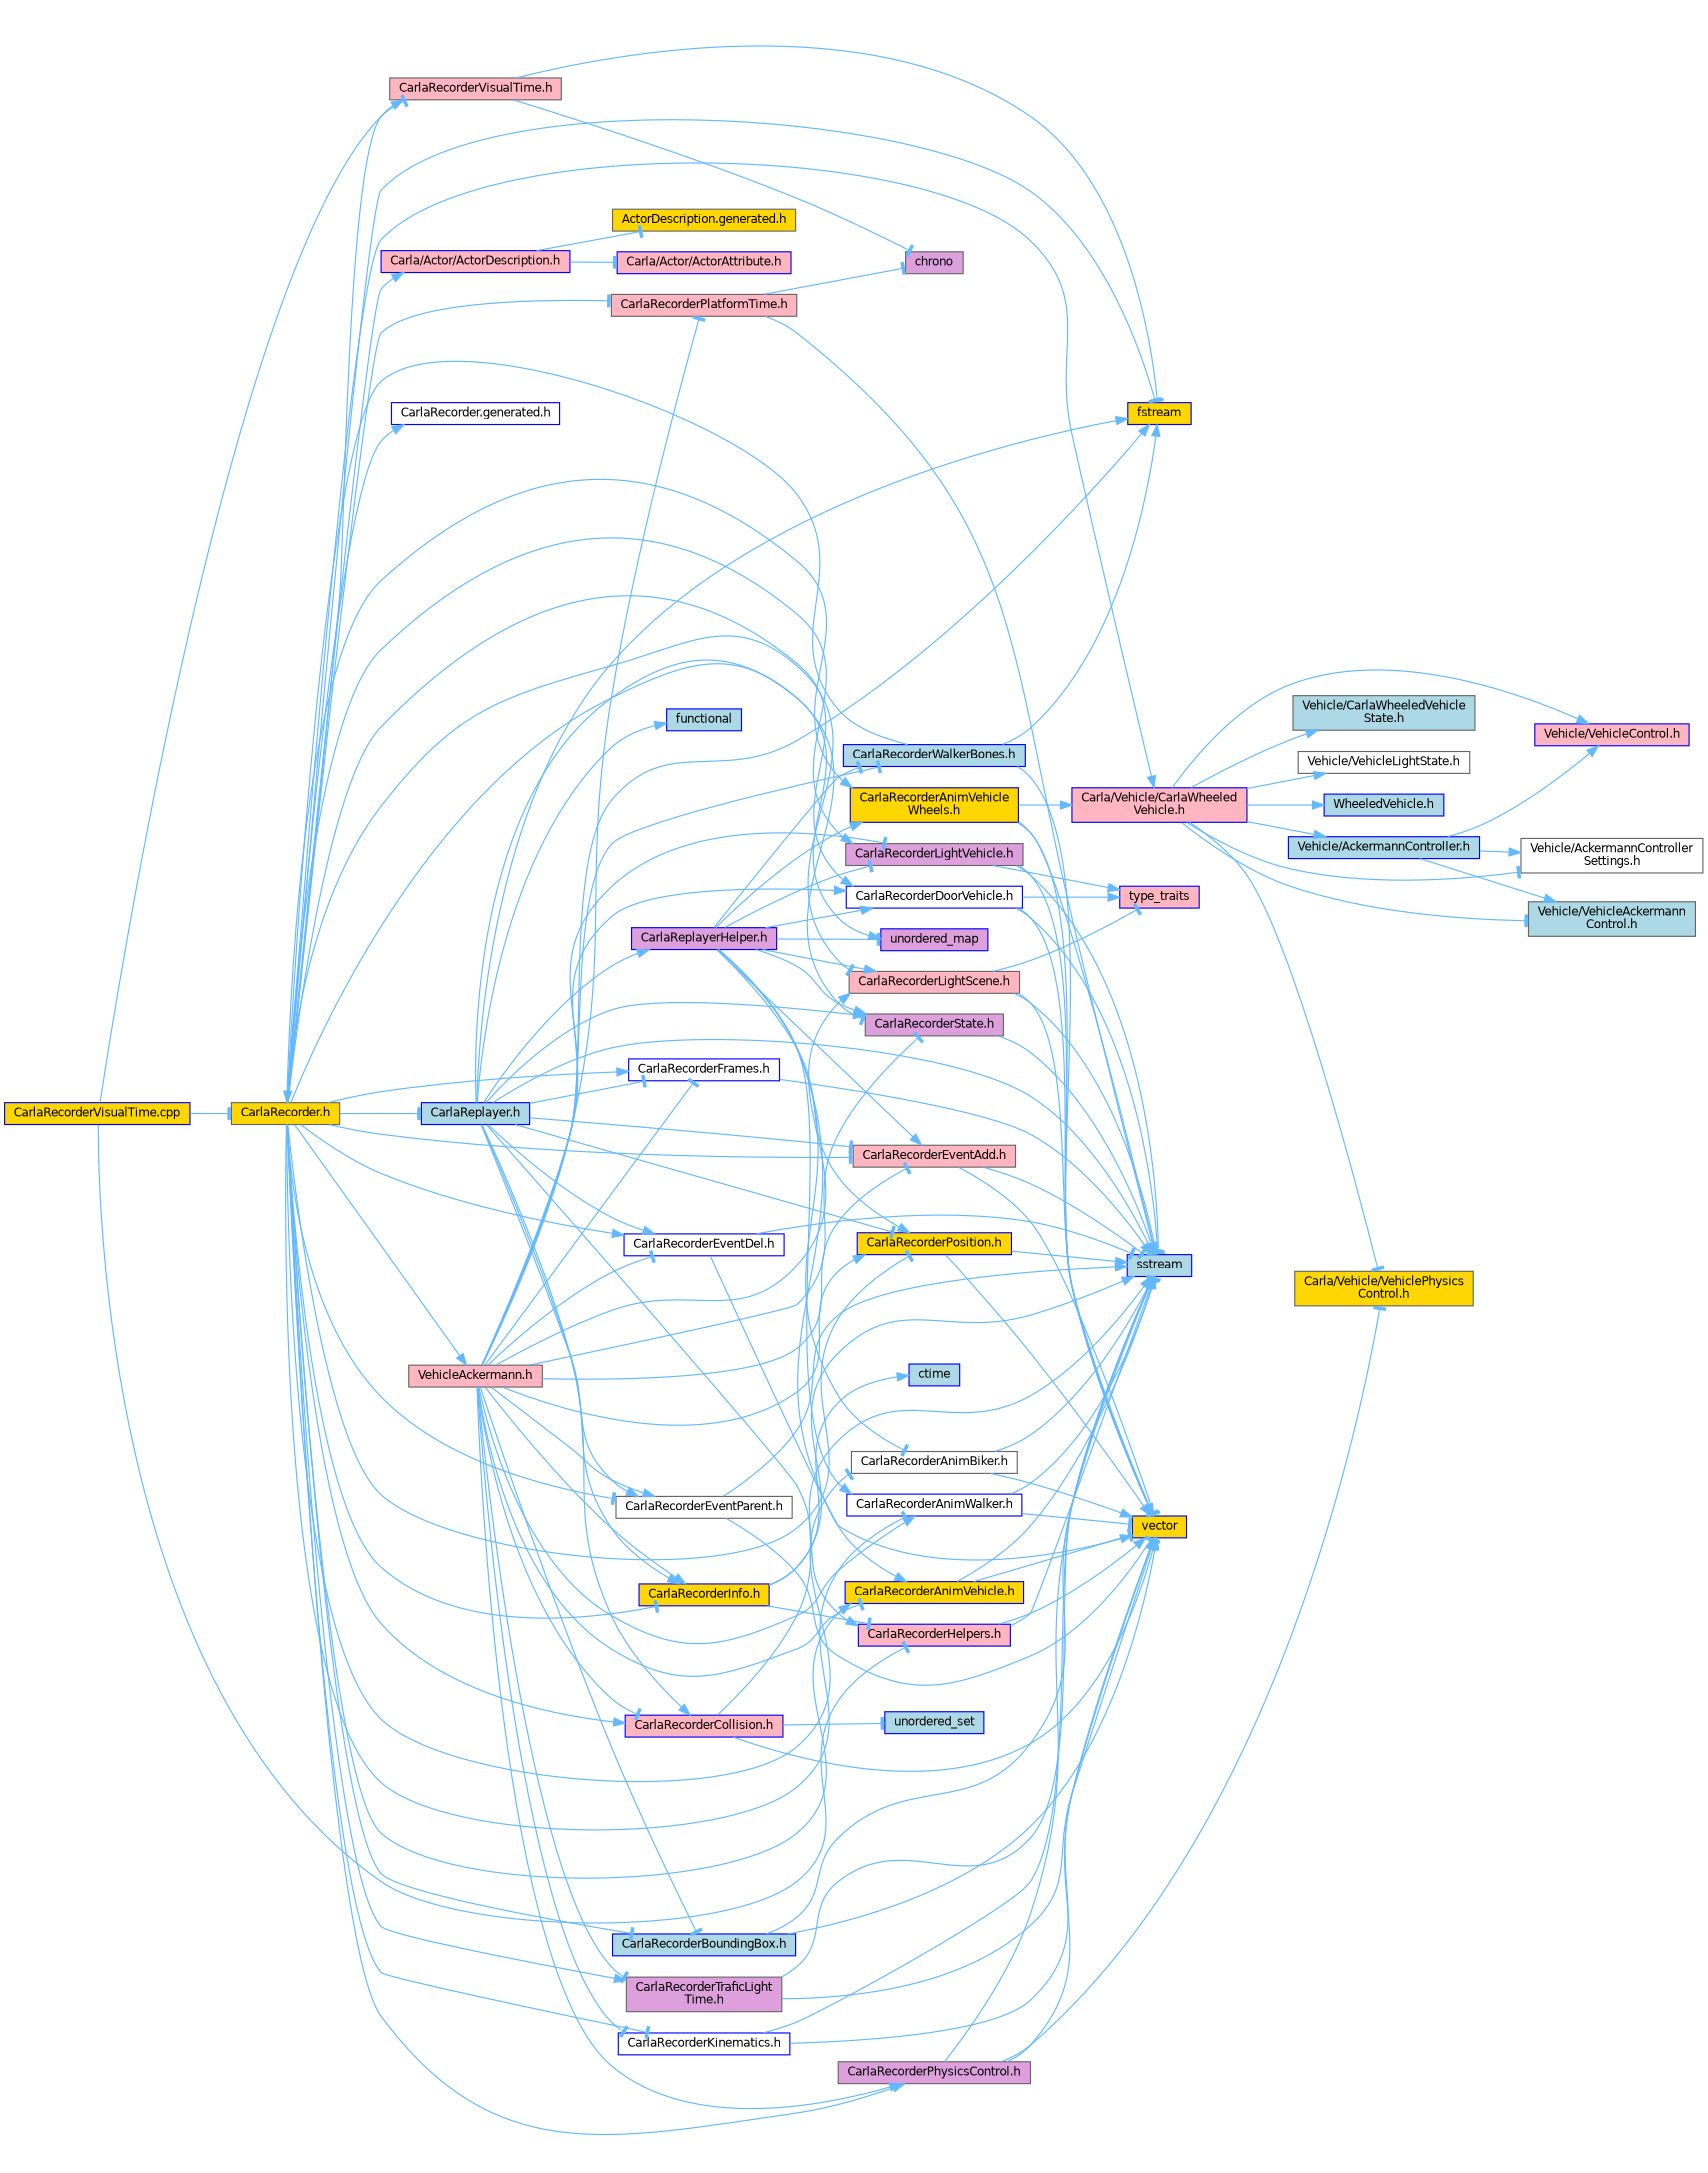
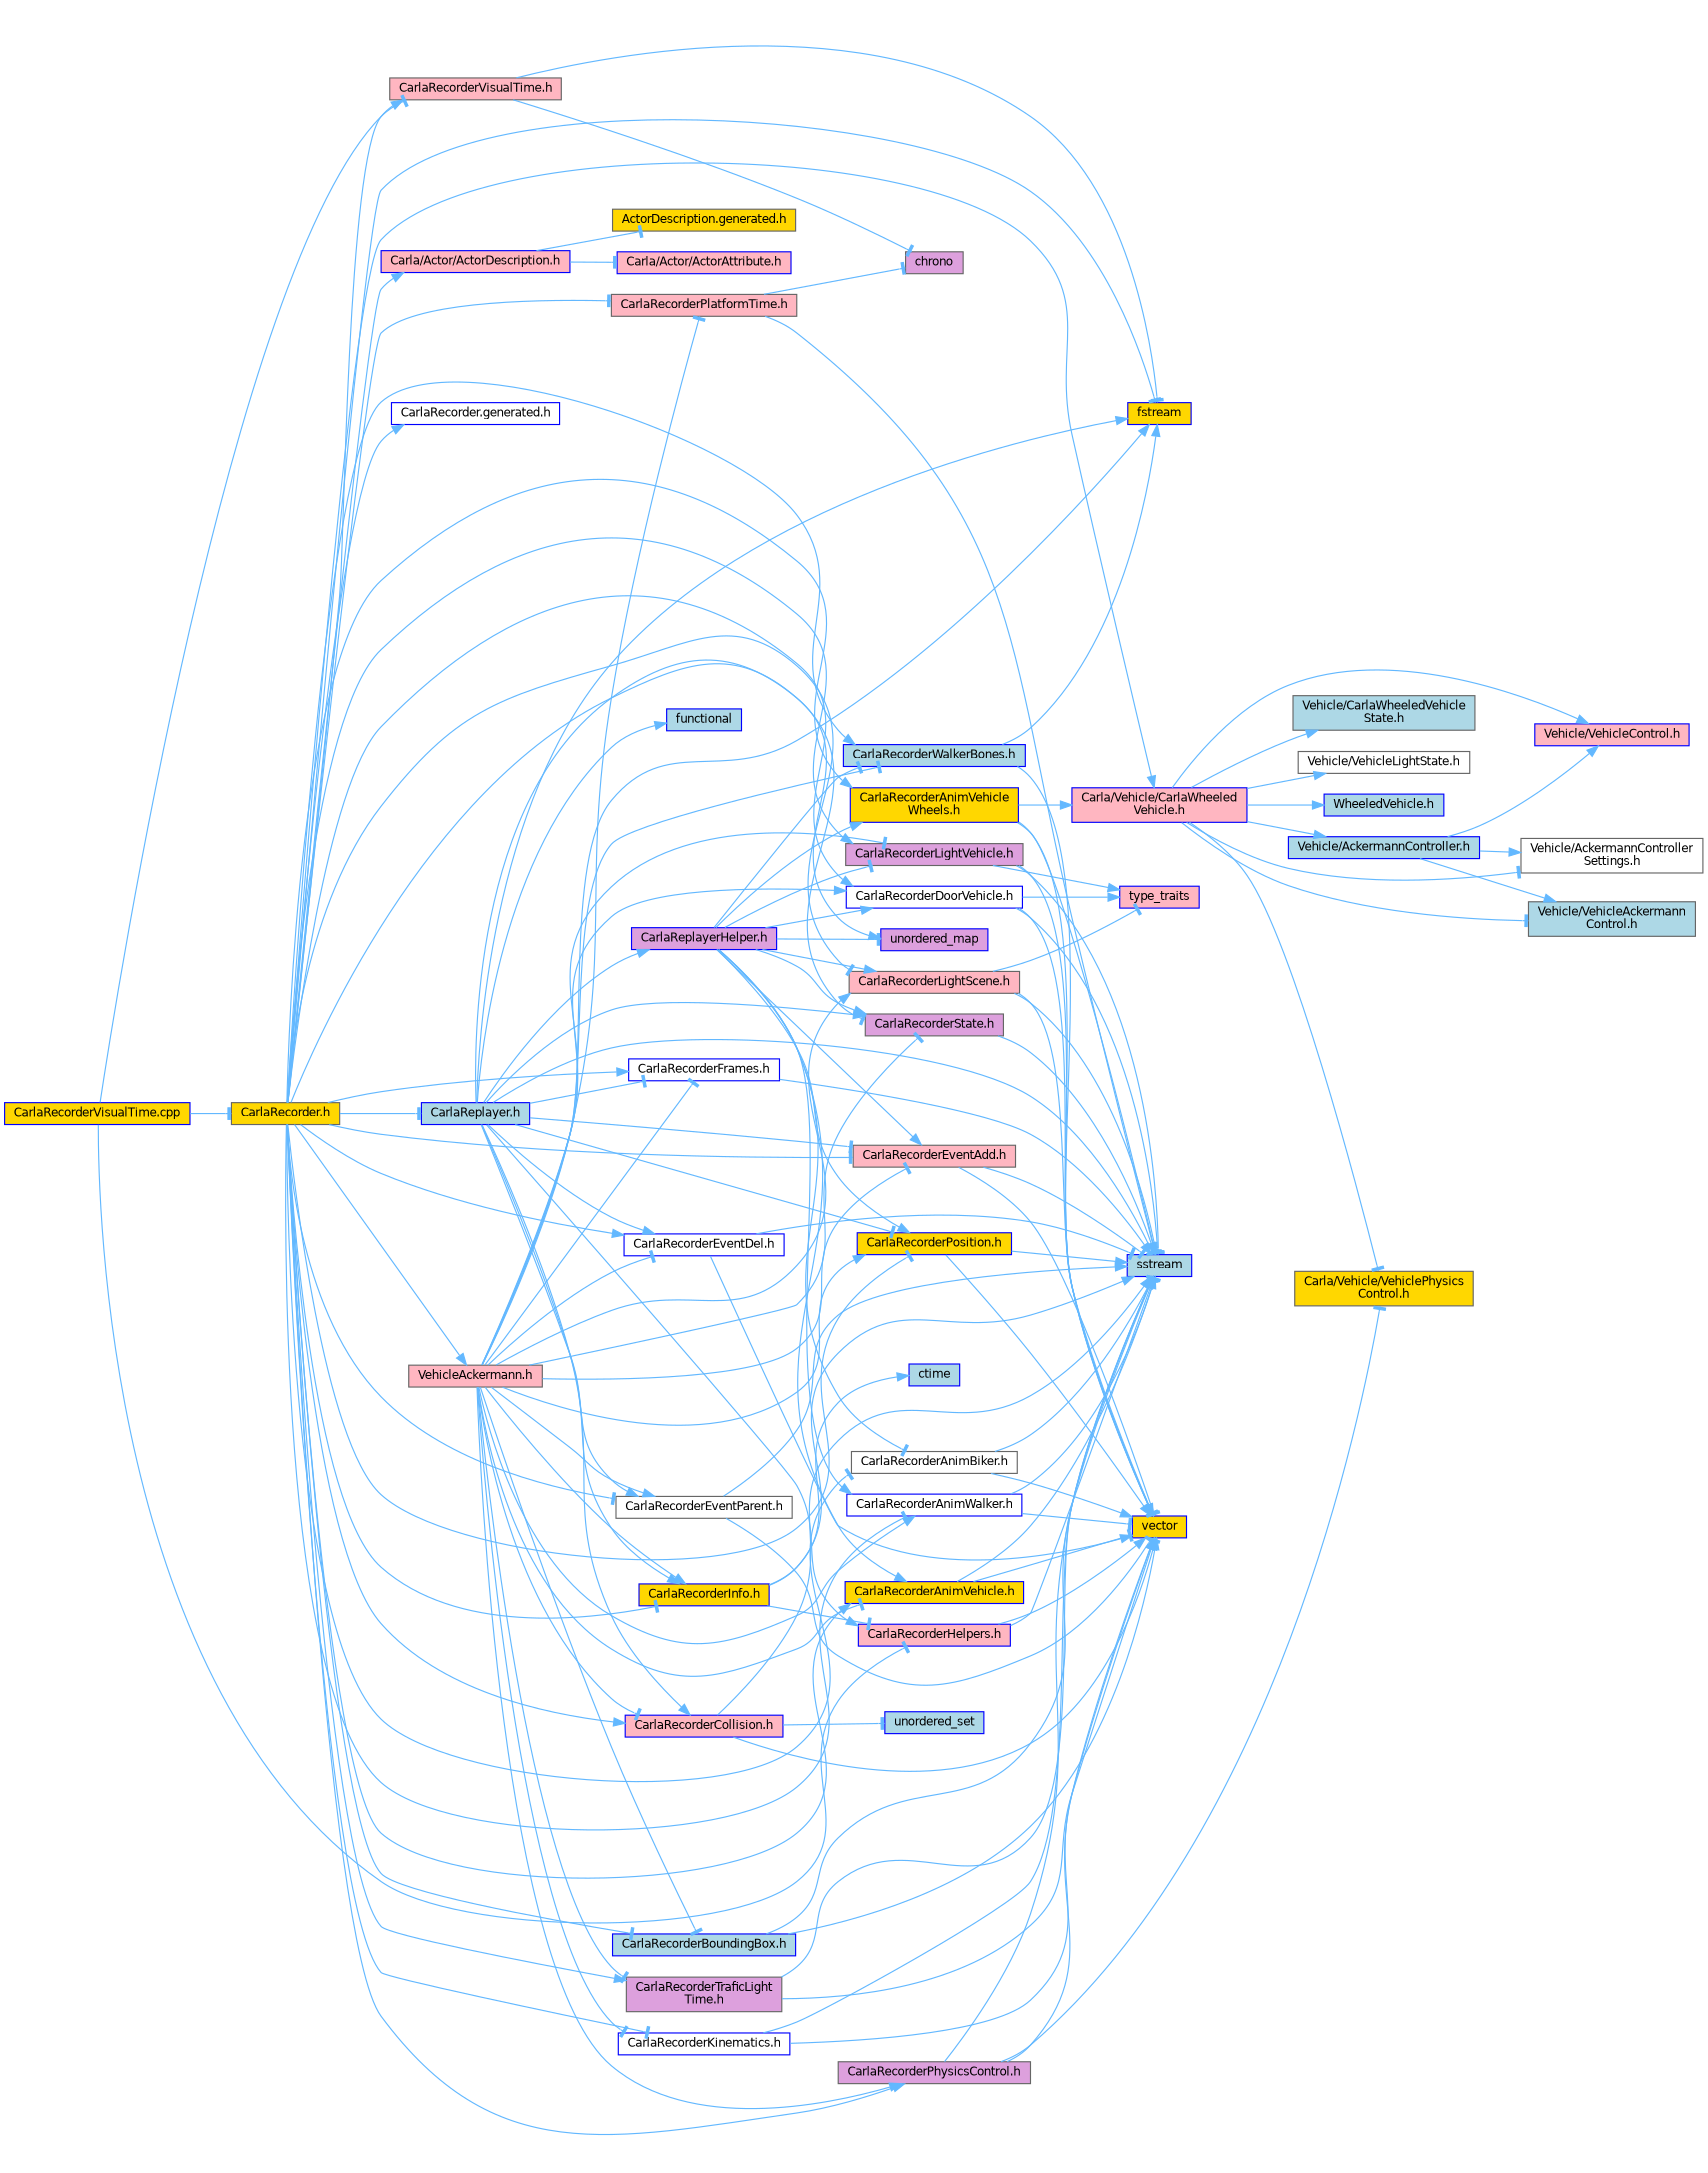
  digraph {
    rankdir=LR
    node [color=blue fillcolor=lightpink fontname=Helvetica fontsize=10 shape=box style=filled]
    edge [arrowhead=normal color=steelblue1 fontname=Helvetica fontsize=10 labelfontname=Helvetica labelfontsize=10 style=solid]
    n1 [fillcolor=gold fontcolor=black height=0.2 label="CarlaRecorderVisualTime.cpp" width=0.4]
    n2 [color=gray40 height=0.2 label="CarlaRecorderVisualTime.h" width=0.4]
    n3 [color=gray40 fillcolor=gold height=0.2 label="CarlaRecorder.h" width=0.4]
    n4 [height=0.2 label="CarlaRecorderHelpers.h" width=0.4]
    n5 [fillcolor=gold height=0.2 label=fstream width=0.4]
    n6 [color=gray40 fillcolor=plum height=0.2 label=chrono width=0.4]
    n7 [height=0.2 label="Carla/Actor/ActorDescription.h" width=0.4]
    n8 [color=gray40 fillcolor=plum height=0.2 label="CarlaRecorderTraficLight\lTime.h" width=0.4]
    n9 [color=gray40 fillcolor=plum height=0.2 label="CarlaRecorderPhysicsControl.h" width=0.4]
    n10 [color=gray40 height=0.2 label="CarlaRecorderPlatformTime.h" width=0.4]
    n11 [fillcolor=lightblue height=0.2 label="CarlaRecorderBoundingBox.h" width=0.4]
    n12 [fillcolor=white height=0.2 label="CarlaRecorderKinematics.h" width=0.4]
    n13 [color=gray40 height=0.2 label="CarlaRecorderLightScene.h" width=0.4]
    n14 [color=gray40 fillcolor=plum height=0.2 label="CarlaRecorderLightVehicle.h" width=0.4]
    n15 [fillcolor=gold height=0.2 label="CarlaRecorderAnimVehicle.h" width=0.4]
    n16 [fillcolor=gold height=0.2 label="CarlaRecorderAnimVehicle\lWheels.h" width=0.4]
    n17 [height=0.2 label="Carla/Vehicle/CarlaWheeled\lVehicle.h" width=0.4]
    n18 [fillcolor=white height=0.2 label="CarlaRecorderAnimWalker.h" width=0.4]
    n19 [color=gray40 fillcolor=white height=0.2 label="CarlaRecorderAnimBiker.h" width=0.4]
    n20 [height=0.2 label="CarlaRecorderCollision.h" width=0.4]
    n21 [color=gray40 height=0.2 label="CarlaRecorderEventAdd.h" width=0.4]
    n22 [fillcolor=white height=0.2 label="CarlaRecorderEventDel.h" width=0.4]
    n23 [color=gray40 fillcolor=white height=0.2 label="CarlaRecorderEventParent.h" width=0.4]
    n24 [fillcolor=white height=0.2 label="CarlaRecorderFrames.h" width=0.4]
    n25 [fillcolor=gold height=0.2 label="CarlaRecorderInfo.h" width=0.4]
    n26 [fillcolor=gold height=0.2 label="CarlaRecorderPosition.h" width=0.4]
    n27 [color=gray40 height=0.2 label="VehicleAckermann.h" width=0.4]
    n28 [color=gray40 fillcolor=plum height=0.2 label="CarlaRecorderState.h" width=0.4]
    n29 [fillcolor=lightblue height=0.2 label="CarlaRecorderWalkerBones.h" width=0.4]
    n30 [fillcolor=white height=0.2 label="CarlaRecorderDoorVehicle.h" width=0.4]
    n31 [fillcolor=lightblue height=0.2 label="CarlaReplayer.h" width=0.4]
    n32 [fillcolor=white height=0.2 label="CarlaRecorder.generated.h" width=0.4]
    n33 [fillcolor=lightblue height=0.2 label=sstream width=0.4]
    n34 [fillcolor=gold height=0.2 label=vector width=0.4]
    n35 [height=0.2 label="Carla/Actor/ActorAttribute.h" width=0.4]
    n36 [color=gray40 fillcolor=gold height=0.2 label="ActorDescription.generated.h" width=0.4]
    n37 [color=gray40 fillcolor=gold height=0.2 label="Carla/Vehicle/VehiclePhysics\lControl.h" width=0.4]
    n38 [height=0.2 label=type_traits width=0.4]
    n39 [fillcolor=lightblue height=0.2 label="WheeledVehicle.h" width=0.4]
    n40 [fillcolor=lightblue height=0.2 label="Vehicle/AckermannController.h" width=0.4]
    n41 [color=gray40 fillcolor=white height=0.2 label="Vehicle/AckermannController\lSettings.h" width=0.4]
    n42 [color=gray40 fillcolor=lightblue height=0.2 label="Vehicle/VehicleAckermann\lControl.h" width=0.4]
    n43 [height=0.2 label="Vehicle/VehicleControl.h" width=0.4]
    n44 [color=gray40 fillcolor=lightblue height=0.2 label="Vehicle/CarlaWheeledVehicle\lState.h" width=0.4]
    n45 [color=gray40 fillcolor=white height=0.2 label="Vehicle/VehicleLightState.h" width=0.4]
    n46 [fillcolor=lightblue height=0.2 label=unordered_set width=0.4]
    n47 [fillcolor=lightblue height=0.2 label=ctime width=0.4]
    n48 [fillcolor=plum height=0.2 label=unordered_map width=0.4]
    n49 [fillcolor=lightblue height=0.2 label=functional width=0.4]
    n50 [fillcolor=plum height=0.2 label="CarlaReplayerHelper.h" width=0.4]
    n1 -> n2 [arrowhead=tee]
    n1 -> n3 [arrowhead=tee]
    n1 -> n4 [arrowhead=tee]
    n2 -> n5 [arrowhead=tee]
    n2 -> n6 [arrowhead=tee]
    n3 -> n2
    n3 -> n5 [arrowhead=tee]
    n3 -> n7
    n3 -> n8
    n3 -> n9
    n3 -> n10 [arrowhead=tee]
    n3 -> n11 [arrowhead=tee]
    n3 -> n12 [arrowhead=tee]
    n3 -> n13 [arrowhead=tee]
    n3 -> n14
    n3 -> n15
    n3 -> n16
    n3 -> n17
    n3 -> n18 [arrowhead=tee]
    n3 -> n19 [arrowhead=tee]
    n3 -> n20
    n3 -> n21 [arrowhead=tee]
    n3 -> n22
    n3 -> n23 [arrowhead=tee]
    n3 -> n24
    n3 -> n25 [arrowhead=tee]
    n3 -> n26 [arrowhead=tee]
    n3 -> n27
    n3 -> n28 [arrowhead=tee]
-   n29 -> n3
+   n3 -> n29
    n3 -> n30
    n3 -> n31 [arrowhead=tee]
    n3 -> n32
    n4 -> n33 [arrowhead=tee]
    n4 -> n34
    n7 -> n35 [arrowhead=tee]
    n7 -> n36 [arrowhead=tee]
    n8 -> n33
    n8 -> n34 [arrowhead=tee]
    n9 -> n33 [arrowhead=tee]
    n9 -> n34
    n9 -> n37 [arrowhead=tee]
    n10 -> n6 [arrowhead=tee]
    n10 -> n33 [arrowhead=tee]
    n11 -> n33
    n11 -> n34
    n12 -> n33 [arrowhead=tee]
    n12 -> n34
    n13 -> n33 [arrowhead=tee]
    n13 -> n34
    n13 -> n38 [arrowhead=tee]
    n14 -> n33 [arrowhead=tee]
    n14 -> n34
    n14 -> n38
    n15 -> n33 [arrowhead=tee]
    n15 -> n34 [arrowhead=tee]
    n16 -> n17
    n16 -> n33
    n16 -> n34
    n17 -> n37 [arrowhead=tee]
    n17 -> n39
    n17 -> n40
    n17 -> n41 [arrowhead=tee]
    n17 -> n42 [arrowhead=tee]
    n17 -> n43
    n17 -> n44
    n17 -> n45
    n18 -> n33
    n18 -> n34 [arrowhead=tee]
    n19 -> n33
    n19 -> n34
    n20 -> n33
    n20 -> n34
    n20 -> n46 [arrowhead=tee]
    n21 -> n33 [arrowhead=tee]
    n21 -> n34 [arrowhead=tee]
    n22 -> n33 [arrowhead=tee]
    n22 -> n34
    n23 -> n33
    n23 -> n34 [arrowhead=tee]
    n24 -> n33
    n25 -> n4 [arrowhead=tee]
    n25 -> n33
    n25 -> n47
    n26 -> n33
    n26 -> n34
    n27 -> n5
    n27 -> n8 [arrowhead=tee]
    n27 -> n9
    n27 -> n10 [arrowhead=tee]
    n27 -> n11 [arrowhead=tee]
    n27 -> n12 [arrowhead=tee]
    n27 -> n13
    n27 -> n14 [arrowhead=tee]
    n27 -> n15 [arrowhead=tee]
    n27 -> n18
    n27 -> n20 [arrowhead=tee]
    n27 -> n21 [arrowhead=tee]
    n27 -> n22 [arrowhead=tee]
    n27 -> n23
    n27 -> n24 [arrowhead=tee]
    n27 -> n25
    n27 -> n26
    n27 -> n28 [arrowhead=tee]
    n27 -> n29 [arrowhead=tee]
    n27 -> n30
    n28 -> n33
    n29 -> n5
    n29 -> n34 [arrowhead=tee]
    n30 -> n33 [arrowhead=tee]
    n30 -> n34 [arrowhead=tee]
    n30 -> n38
    n31 -> n4
    n31 -> n5
    n31 -> n20
    n31 -> n21 [arrowhead=tee]
    n31 -> n22
    n31 -> n23
    n31 -> n24 [arrowhead=tee]
    n31 -> n25
    n31 -> n26 [arrowhead=tee]
    n31 -> n28
    n31 -> n33 [arrowhead=tee]
    n31 -> n48
    n31 -> n49
    n31 -> n50
    n40 -> n41
    n40 -> n42
    n40 -> n43
    n50 -> n13
    n50 -> n14 [arrowhead=tee]
    n50 -> n15
    n50 -> n16
    n50 -> n18
    n50 -> n19 [arrowhead=tee]
    n50 -> n21
    n50 -> n26
    n50 -> n28
    n50 -> n29 [arrowhead=tee]
    n50 -> n30
    n50 -> n48 [arrowhead=tee]
  }
